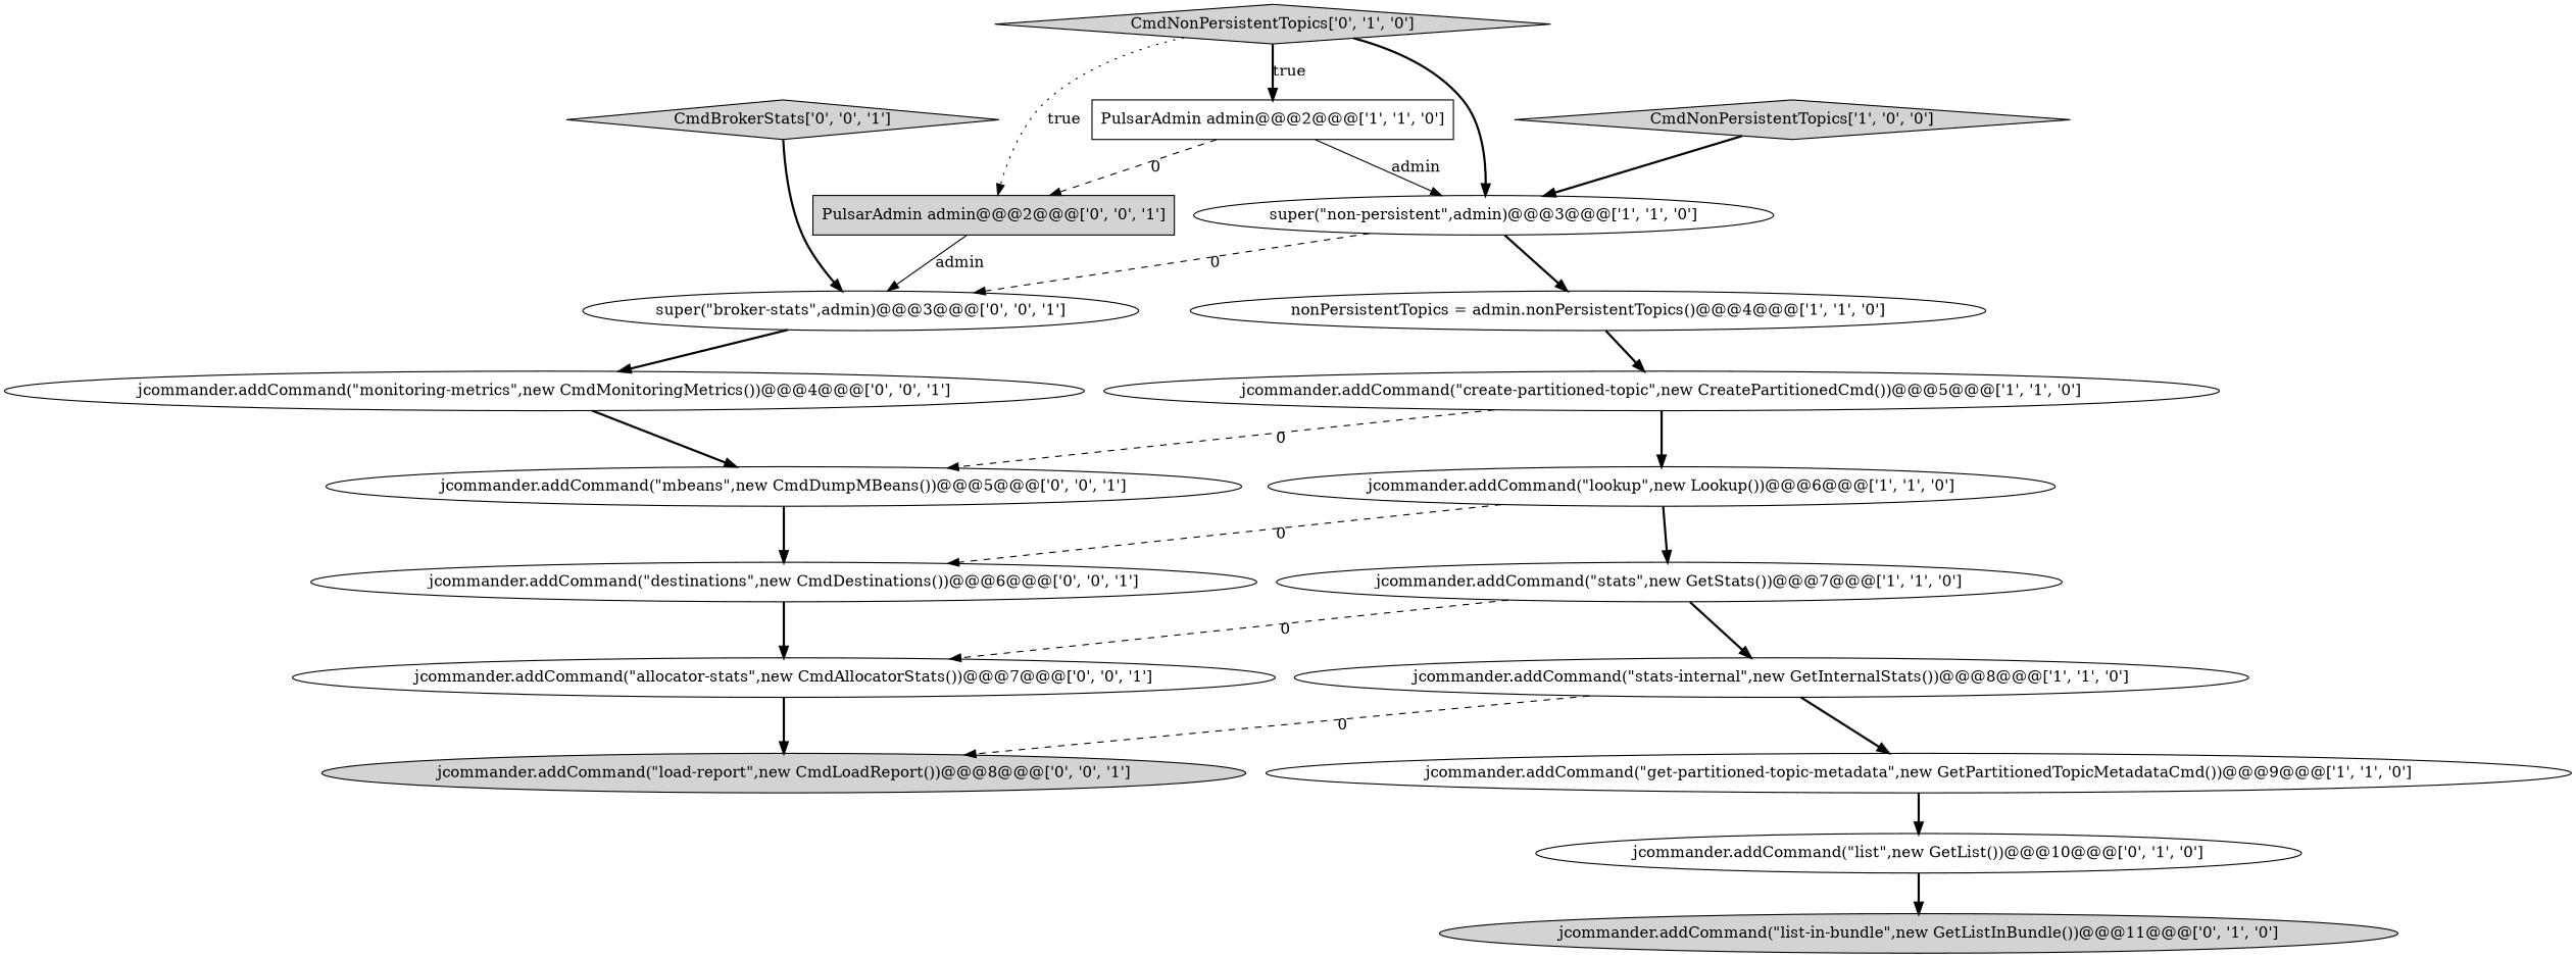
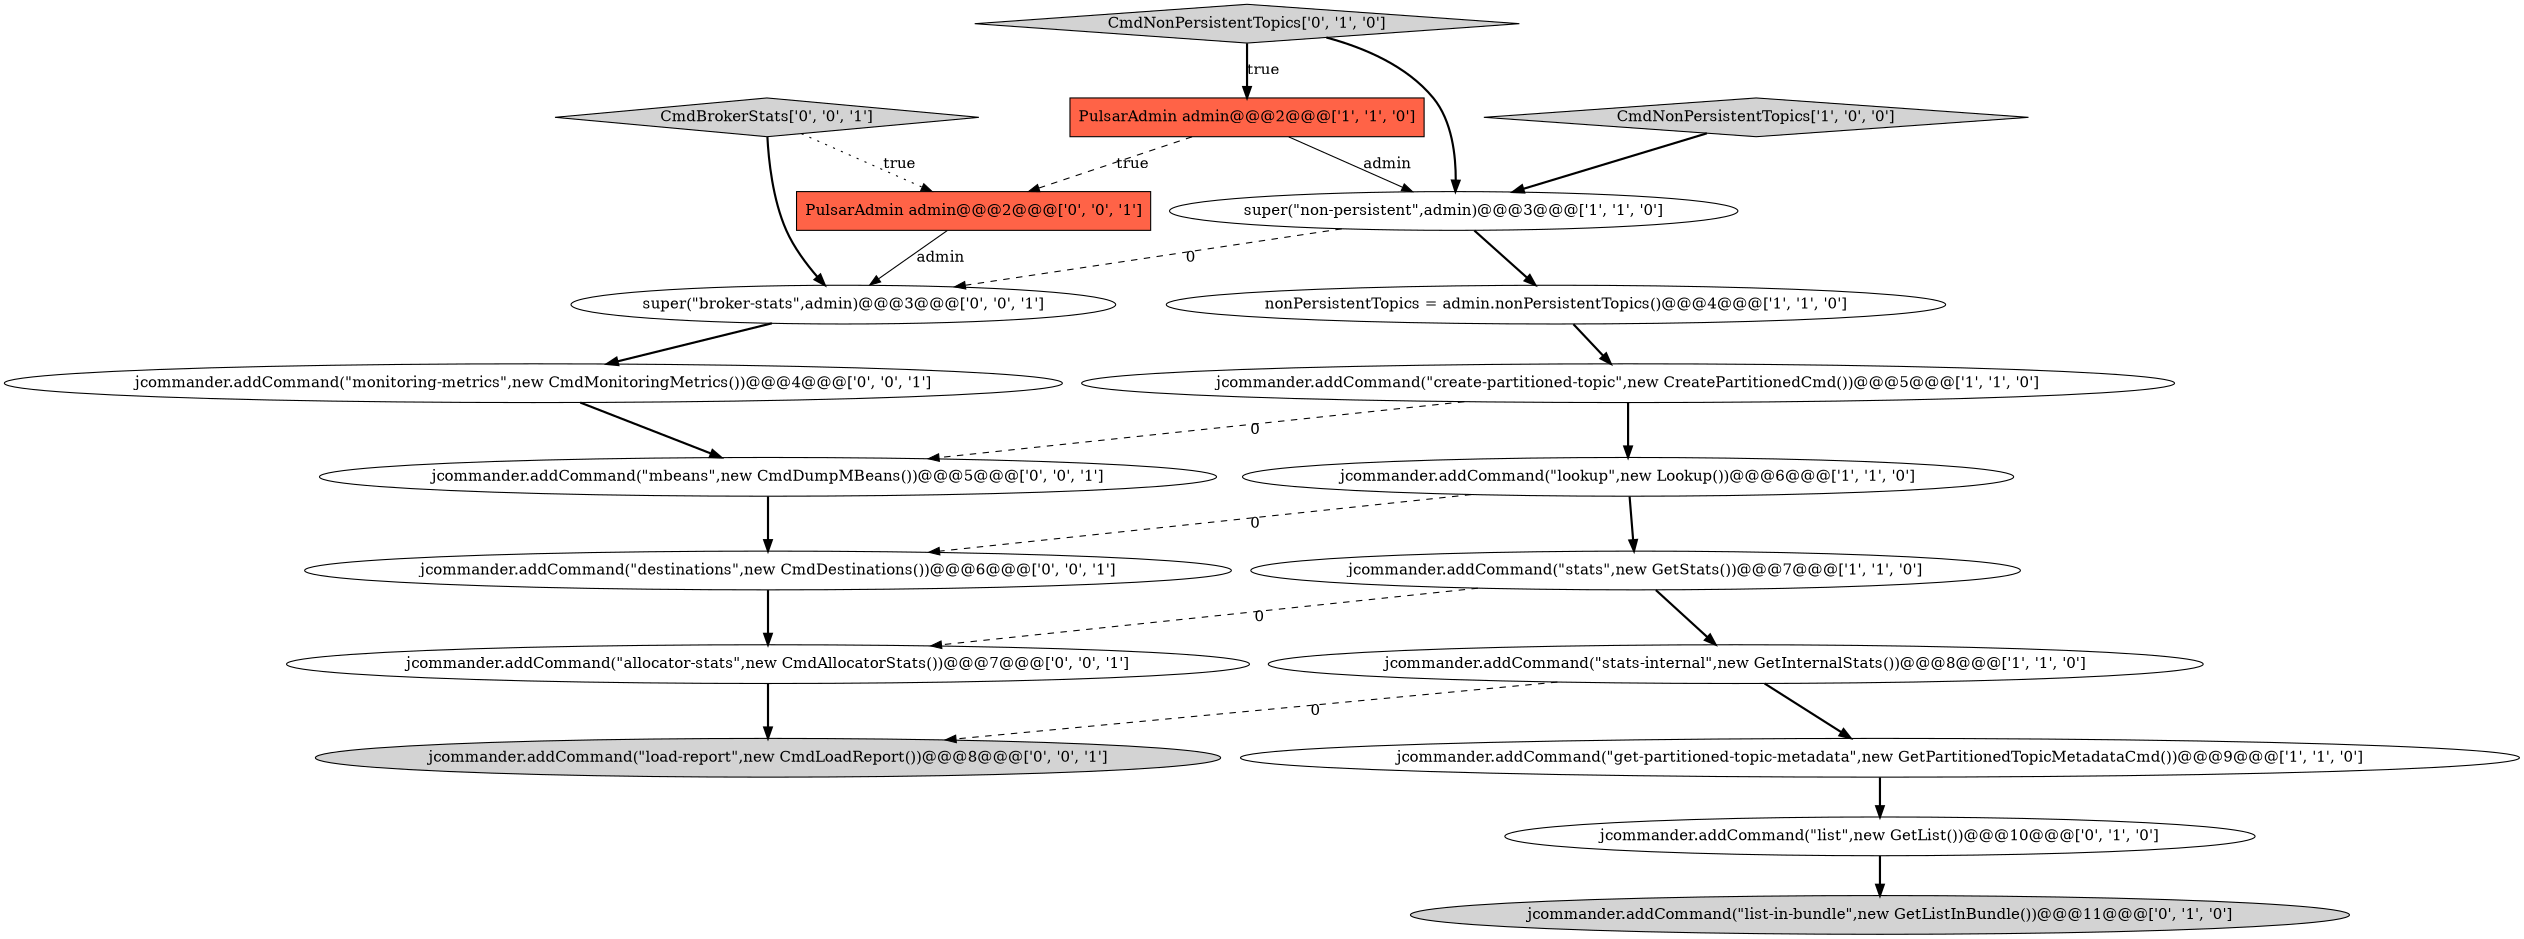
  digraph {
    node [fillcolor=white shape=ellipse style=filled]
    edge [style=bold]
    n1 [label="jcommander.addCommand(\"create-partitioned-topic\",new CreatePartitionedCmd())@@@5@@@['1', '1', '0']"]
    n2 [label="jcommander.addCommand(\"mbeans\",new CmdDumpMBeans())@@@5@@@['0', '0', '1']"]
    n3 [label="jcommander.addCommand(\"lookup\",new Lookup())@@@6@@@['1', '1', '0']"]
    n4 [label="jcommander.addCommand(\"destinations\",new CmdDestinations())@@@6@@@['0', '0', '1']"]
    n5 [label="jcommander.addCommand(\"stats\",new GetStats())@@@7@@@['1', '1', '0']"]
-   n6 [fillcolor=lightgray label="PulsarAdmin admin@@@2@@@['0', '0', '1']" shape=box]
+   n6 [fillcolor=tomato label="PulsarAdmin admin@@@2@@@['0', '0', '1']" shape=box]
    n7 [label="super(\"broker-stats\",admin)@@@3@@@['0', '0', '1']"]
    n8 [label="jcommander.addCommand(\"monitoring-metrics\",new CmdMonitoringMetrics())@@@4@@@['0', '0', '1']"]
    n9 [fillcolor=lightgray label="CmdBrokerStats['0', '0', '1']" shape=diamond]
    n10 [fillcolor=lightgray label="jcommander.addCommand(\"load-report\",new CmdLoadReport())@@@8@@@['0', '0', '1']"]
    n11 [label="jcommander.addCommand(\"allocator-stats\",new CmdAllocatorStats())@@@7@@@['0', '0', '1']"]
    n12 [fillcolor=lightgray label="CmdNonPersistentTopics['0', '1', '0']" shape=diamond]
-   n13 [label="PulsarAdmin admin@@@2@@@['1', '1', '0']" shape=box]
+   n13 [fillcolor=tomato label="PulsarAdmin admin@@@2@@@['1', '1', '0']" shape=box]
    n14 [label="super(\"non-persistent\",admin)@@@3@@@['1', '1', '0']"]
    n15 [label="nonPersistentTopics = admin.nonPersistentTopics()@@@4@@@['1', '1', '0']"]
    n16 [fillcolor=lightgray label="jcommander.addCommand(\"list-in-bundle\",new GetListInBundle())@@@11@@@['0', '1', '0']"]
    n17 [label="jcommander.addCommand(\"list\",new GetList())@@@10@@@['0', '1', '0']"]
    n18 [label="jcommander.addCommand(\"get-partitioned-topic-metadata\",new GetPartitionedTopicMetadataCmd())@@@9@@@['1', '1', '0']"]
    n19 [label="jcommander.addCommand(\"stats-internal\",new GetInternalStats())@@@8@@@['1', '1', '0']"]
    n20 [fillcolor=lightgray label="CmdNonPersistentTopics['1', '0', '0']" shape=diamond]
    n1 -> n2 [label=0 style=dashed]
    n1 -> n3
    n2 -> n4
    n3 -> n4 [label=0 style=dashed]
    n3 -> n5
    n4 -> n11
    n5 -> n11 [label=0 style=dashed]
    n5 -> n19
    n6 -> n7 [label=admin style=solid]
    n7 -> n8
    n8 -> n2
-   n12 -> n6 [label=true style=dotted]
+   n9 -> n6 [label=true style=dotted]
    n9 -> n7
    n11 -> n10
    n12 -> n13 [label=true]
    n12 -> n14
-   n13 -> n6 [label=0 style=dashed]
+   n13 -> n6 [label=true style=dashed]
    n13 -> n14 [label=admin style=solid]
    n14 -> n7 [label=0 style=dashed]
    n14 -> n15
    n15 -> n1
    n17 -> n16
    n18 -> n17
    n19 -> n10 [label=0 style=dashed]
    n19 -> n18
    n20 -> n14
  }
